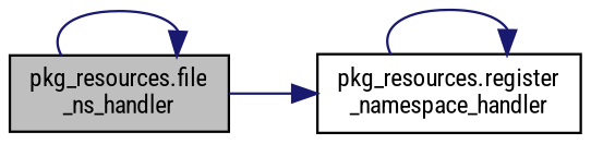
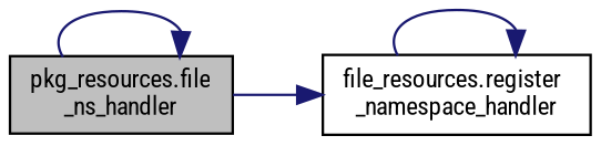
  digraph {
    rankdir=LR
    fontname="Roboto Condensed"
    node [color=black fontname="Roboto Condensed" fontsize=10 shape=record style=filled]
    edge [color=midnightblue fontname="Roboto Condensed" fontsize=10 labelfontname=Helvetica labelfontsize=10 style=solid]
    n1 [fillcolor=grey75 fontcolor=black height=0.2 label="pkg_resources.file\l_ns_handler" width=0.4]
-   n2 [fillcolor=white height=0.2 label="pkg_resources.register\l_namespace_handler" width=0.4]
+   n2 [fillcolor=white height=0.2 label="file_resources.register\l_namespace_handler" width=0.4]
    n1 -> n1
    n1 -> n2
    n2 -> n2
  }
